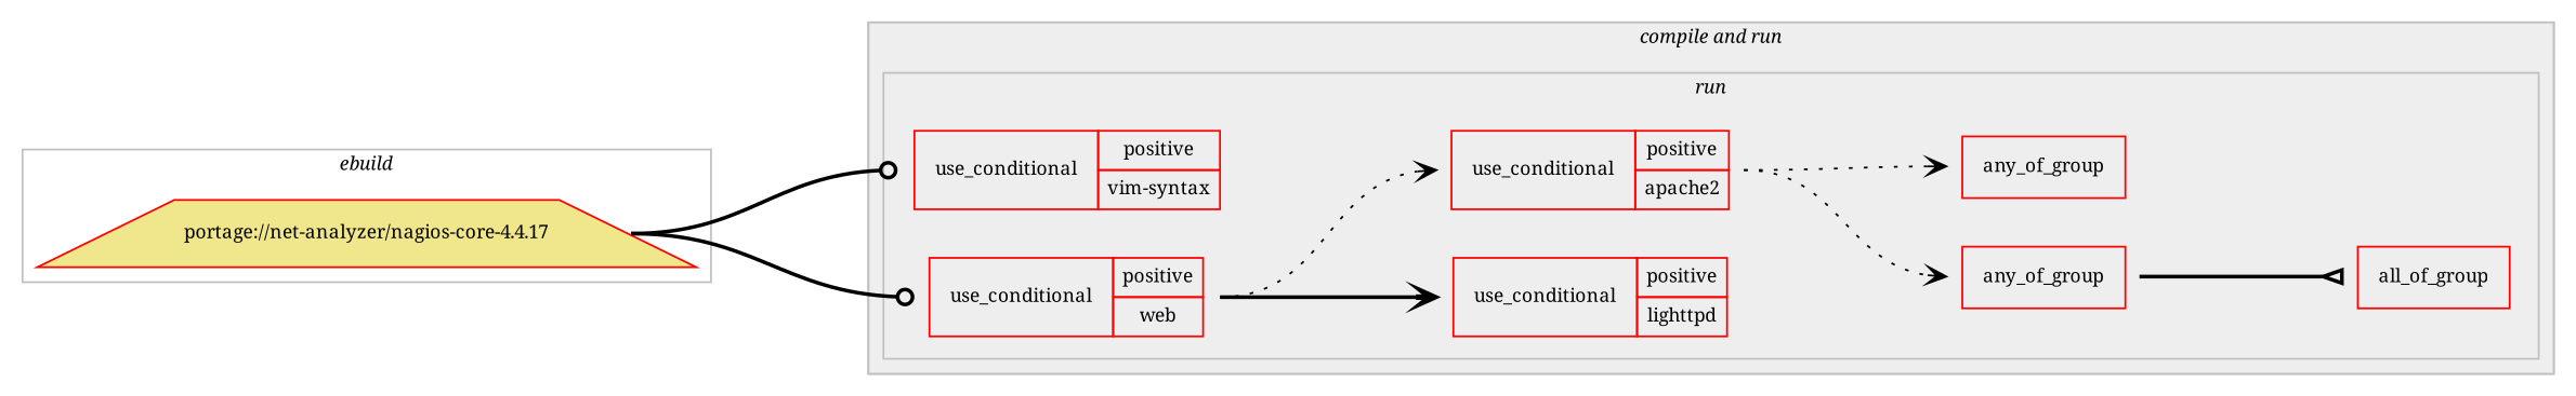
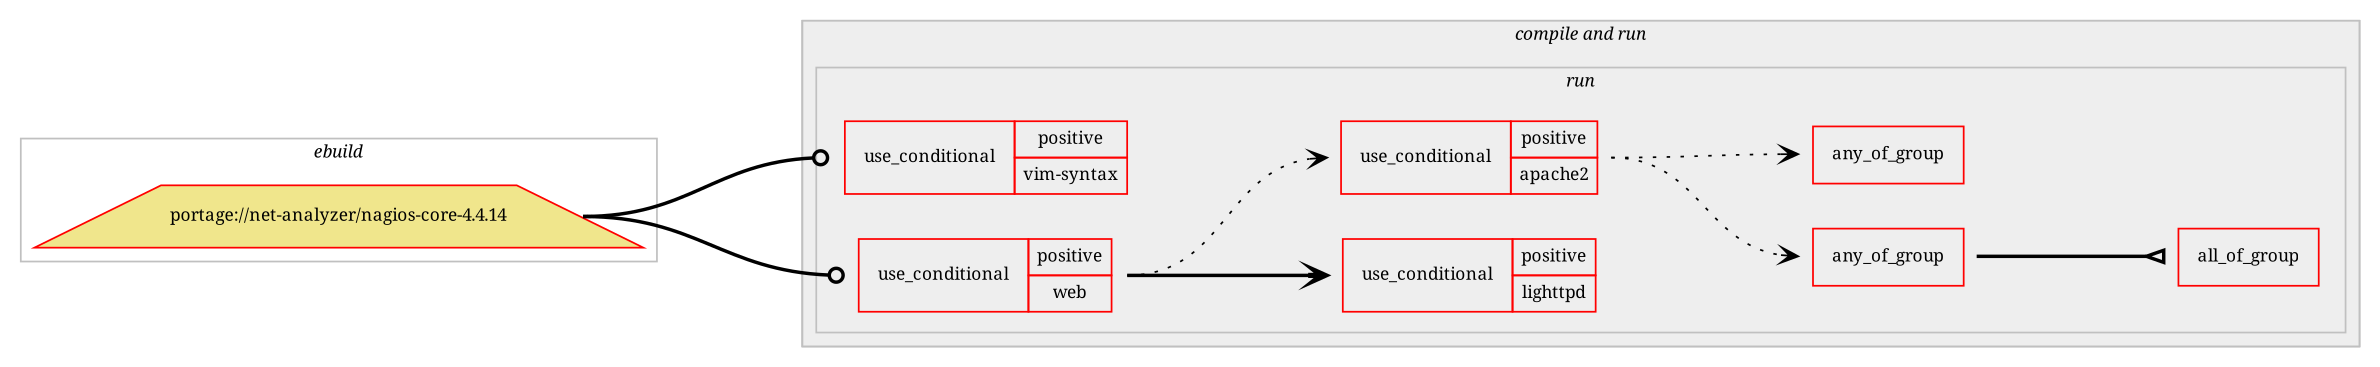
  digraph {
    compound=true
    concentrate=true
    fontname="Noto Serif"
    fontsize=10
    newrank=true
    rankdir=LR
    ranksep=1.5
    node [color=red fontname="Noto Serif" fontsize=10 shape=none]
    edge [arrowhead=vee headport=w style=bold tailport=e weight=20 fontname="Noto Serif"]
-   n1 [label="portage://net-analyzer/nagios-core-4.4.17" width=4 style=filled fillcolor=khaki shape=trapezium]
+   n1 [label="portage://net-analyzer/nagios-core-4.4.14" width=4 style=filled fillcolor=khaki shape=trapezium]
    n2 [label=<<TABLE BORDER="0" CELLBORDER="1" CELLSPACING="0" CELLPADDING="4"><TR><TD ROWSPAN="3" CELLPADDING="10">use_conditional</TD></TR><TR><TD>positive</TD></TR><TR><TD>vim-syntax</TD></TR></TABLE>>]
    n3 [label=<<TABLE BORDER="0" CELLBORDER="1" CELLSPACING="0" CELLPADDING="4"><TR><TD ROWSPAN="3" CELLPADDING="10">use_conditional</TD></TR><TR><TD>positive</TD></TR><TR><TD>lighttpd</TD></TR></TABLE>>]
    n4 [label=<<TABLE BORDER="0" CELLBORDER="1" CELLSPACING="0" CELLPADDING="4"><TR><TD CELLPADDING="10">all_of_group</TD></TR></TABLE>>]
    n5 [label=<<TABLE BORDER="0" CELLBORDER="1" CELLSPACING="0" CELLPADDING="4"><TR><TD CELLPADDING="10">any_of_group</TD></TR></TABLE>>]
    n6 [label=<<TABLE BORDER="0" CELLBORDER="1" CELLSPACING="0" CELLPADDING="4"><TR><TD CELLPADDING="10">any_of_group</TD></TR></TABLE>>]
    n7 [label=<<TABLE BORDER="0" CELLBORDER="1" CELLSPACING="0" CELLPADDING="4"><TR><TD ROWSPAN="3" CELLPADDING="10">use_conditional</TD></TR><TR><TD>positive</TD></TR><TR><TD>apache2</TD></TR></TABLE>>]
    n8 [label=<<TABLE BORDER="0" CELLBORDER="1" CELLSPACING="0" CELLPADDING="4"><TR><TD ROWSPAN="3" CELLPADDING="10">use_conditional</TD></TR><TR><TD>positive</TD></TR><TR><TD>web</TD></TR></TABLE>>]
    subgraph cluster_1 {
      color=gray
      label=<<i>ebuild</i>>
      rank=same
      n1
    }
    subgraph cluster_2 {
      color=gray
      label=<<i>dependencies</i>>
      subgraph cluster_3 {
        color=gray
        fillcolor="#eeeeee"
        label=<<i>compile</i>>
        style=filled
      }
      subgraph cluster_4 {
        color=gray
        fillcolor="#eeeeee"
        label=<<i>compile and run</i>>
        style=filled
      }
      subgraph cluster_5 {
        color=gray
        fillcolor="#eeeeee"
        label=<<i>run</i>>
        style=filled
        subgraph sub_6 {
          color=gray
          fillcolor="#eeeeee"
          label=<<i>run</i>>
          style=filled
          n2
        }
        subgraph sub_7 {
          color=gray
          fillcolor="#eeeeee"
          label=<<i>run</i>>
          style=filled
          n8
          subgraph sub_8 {
            color=gray
            fillcolor="#eeeeee"
            label=<<i>run</i>>
            style=filled
            n3
          }
          subgraph sub_9 {
            color=gray
            fillcolor="#eeeeee"
            label=<<i>run</i>>
            style=filled
            n7
            subgraph sub_10 {
              color=gray
              fillcolor="#eeeeee"
              label=<<i>run</i>>
              style=filled
              n5
              subgraph sub_11 {
                color=gray
                fillcolor="#eeeeee"
                label=<<i>run</i>>
                style=filled
                n4
              }
            }
            subgraph sub_12 {
              color=gray
              fillcolor="#eeeeee"
              label=<<i>run</i>>
              style=filled
              n6
            }
          }
        }
      }
    }
    subgraph cluster_13 {
      color=gray
      label=<<i>candidates</i>>
      rank=same
    }
    n1 -> n2 [arrowhead=odot]
    n1 -> n8 [arrowhead=odot]
    n5 -> n4 [arrowhead=oinv]
    n7 -> n5 [style=dotted]
    n7 -> n6 [style=dotted]
    n8 -> n3
    n8 -> n7 [style=dotted]
  }
